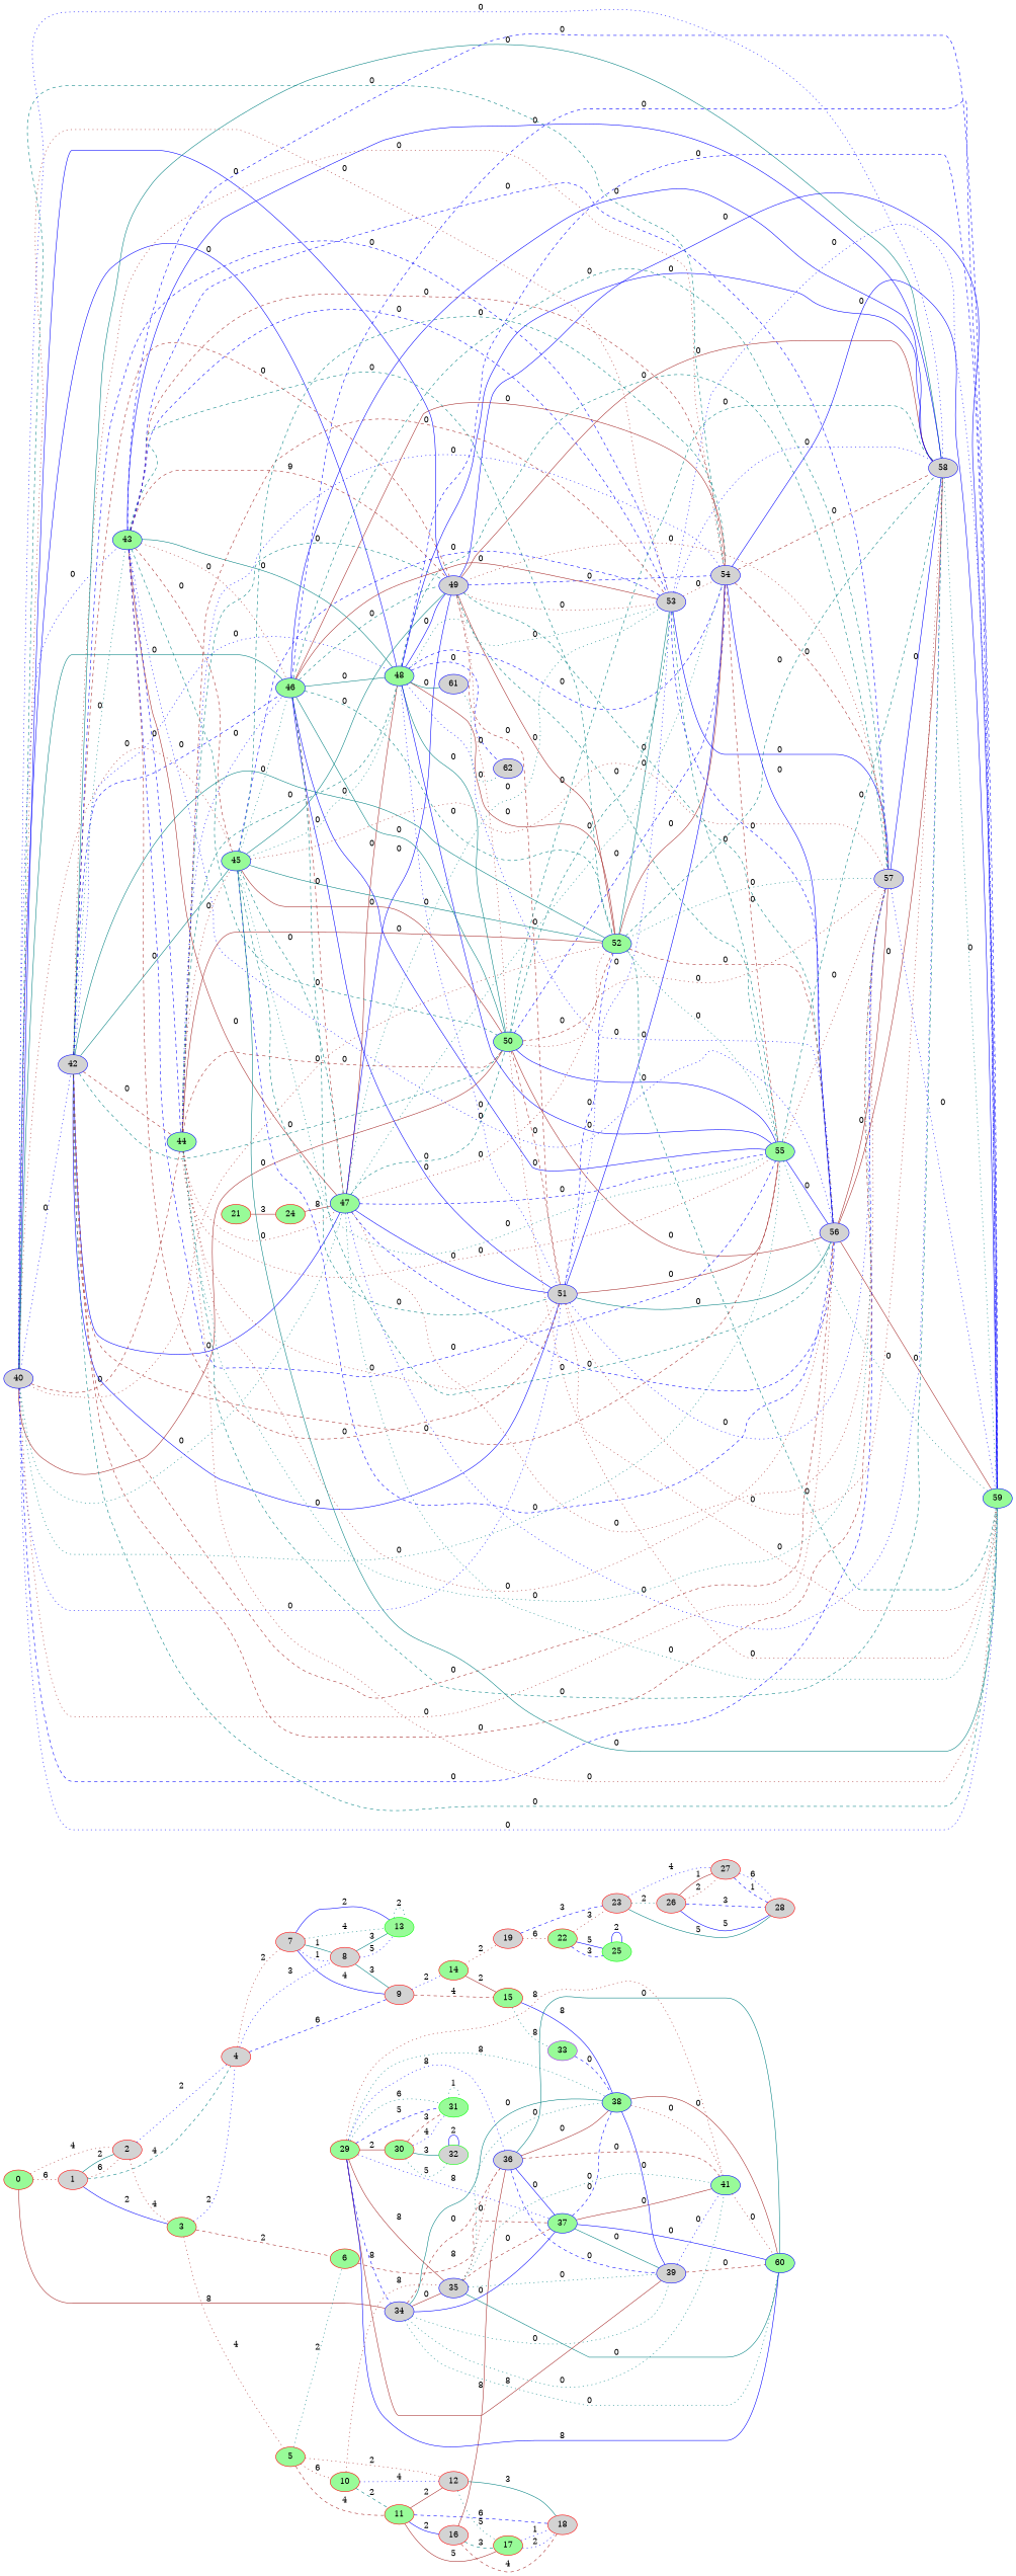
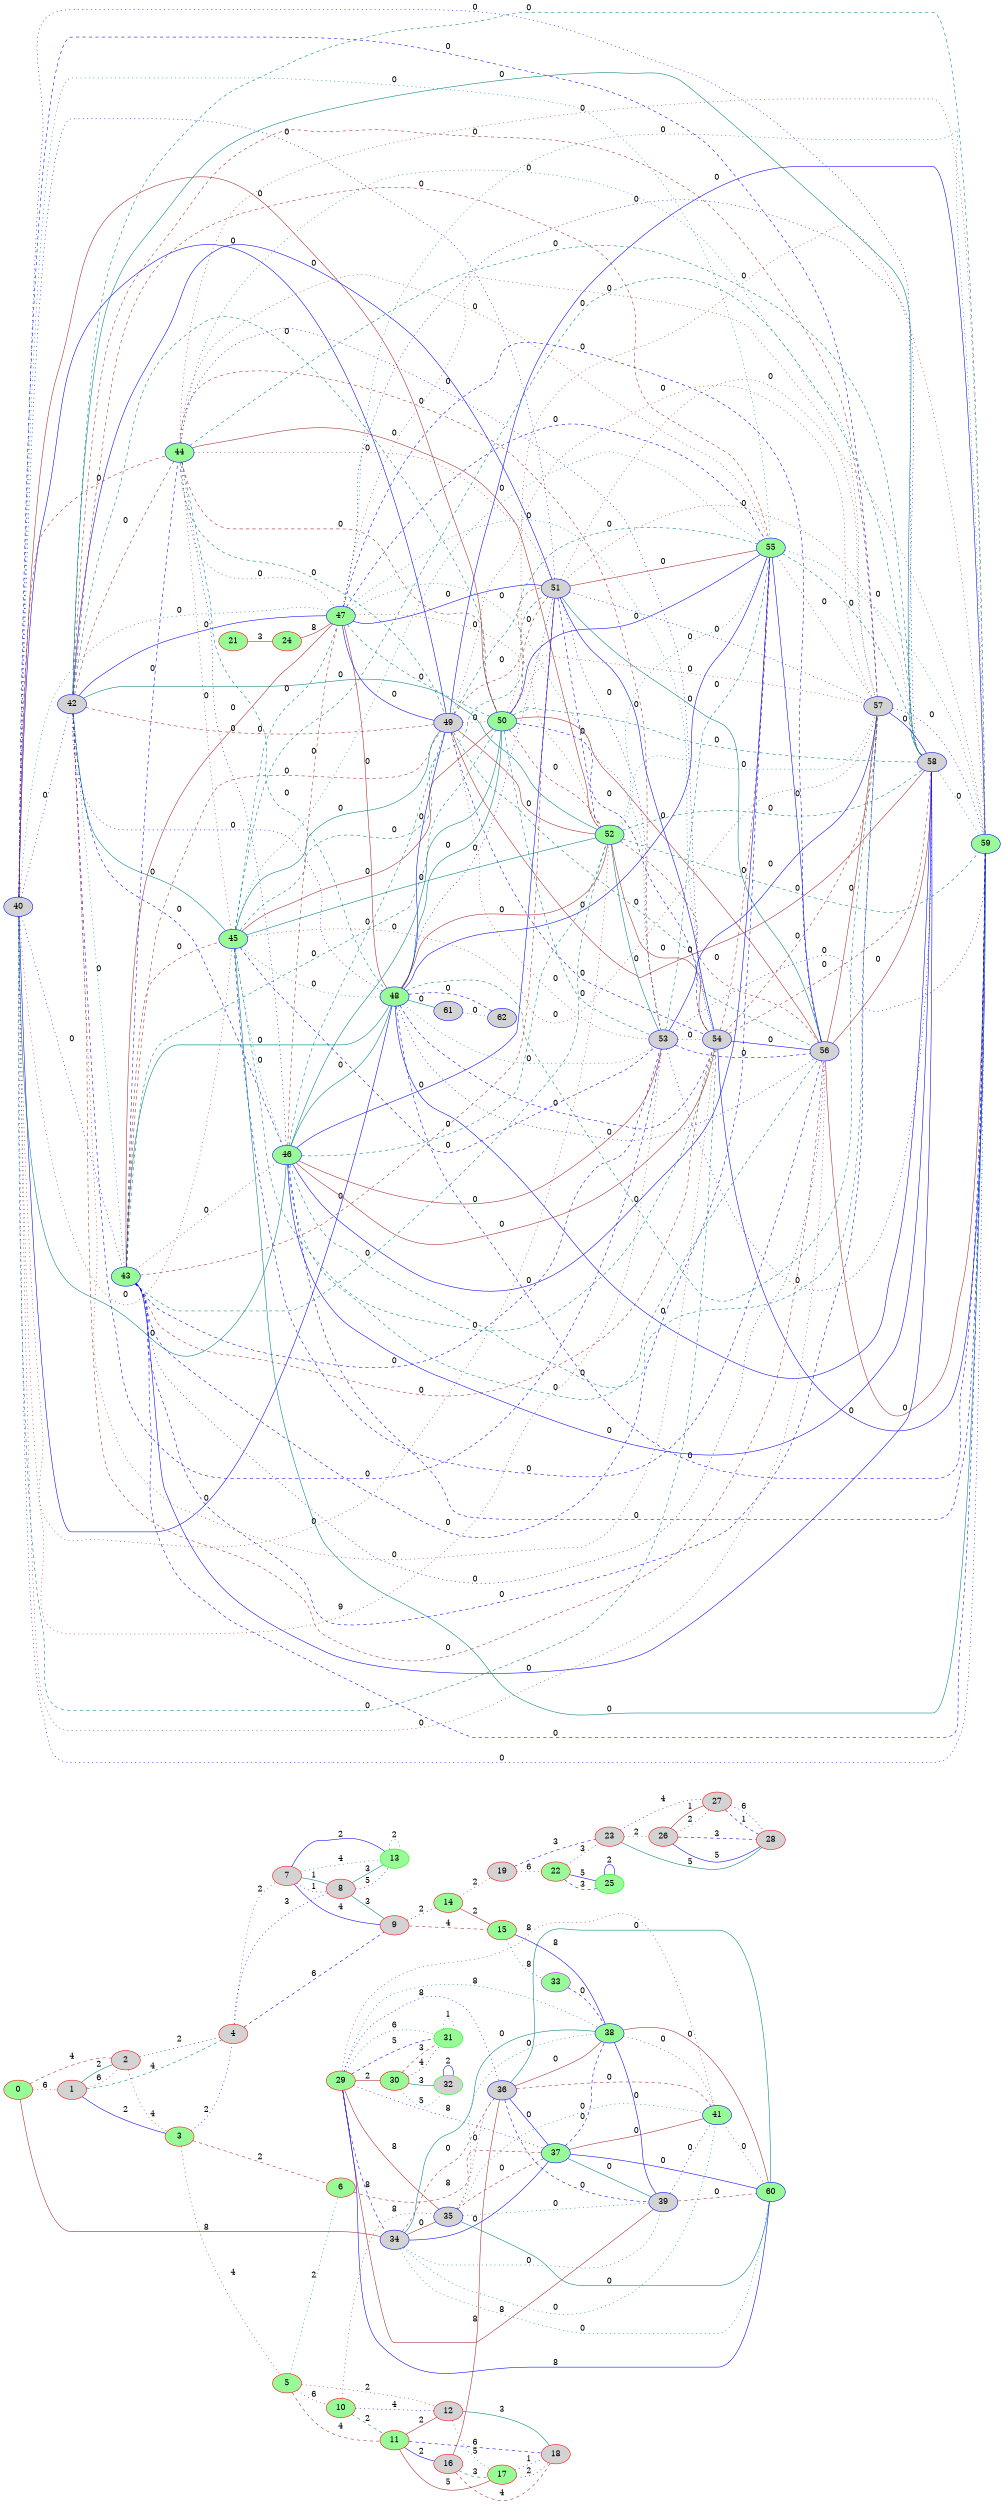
  graph {
    rankdir=LR
    node [color=blue fillcolor=palegreen style=filled weight=3]
    edge [color=brown style=dotted]
    1 [color=red fillcolor=lightgrey weight=1]
    0 [color=red weight=1]
    2 [color=red fillcolor=lightgrey weight=1]
    34 [fillcolor=lightgrey]
    3 [color=red weight=1]
    4 [color=red fillcolor=lightgrey weight=1]
    37
    35 [fillcolor=lightgrey]
    38
    36 [fillcolor=lightgrey]
    39 [fillcolor=lightgrey]
    41
    60
    5 [color=red weight=1]
    6 [color=red weight=1]
    7 [color=red fillcolor=lightgrey weight=1]
    8 [color=red fillcolor=lightgrey weight=1]
    9 [color=red fillcolor=lightgrey weight=1]
    10 [color=red weight=1]
    11 [color=red weight=1]
    12 [color=red fillcolor=lightgrey weight=1]
    13 [color=green weight=2]
    14 [color=red weight=1]
    15 [color=red weight=1]
    16 [color=red fillcolor=lightgrey weight=1]
    17 [color=red weight=1]
    18 [color=red fillcolor=lightgrey weight=1]
    19 [color=red fillcolor=lightgrey weight=1]
    33 [color=purple weight=4]
    22 [color=red weight=1]
    23 [color=red fillcolor=lightgrey weight=1]
    25 [color=green weight=2]
    26 [color=red fillcolor=lightgrey weight=1]
    27 [color=red fillcolor=lightgrey weight=1]
    28 [color=red fillcolor=lightgrey weight=1]
    21 [color=red weight=1]
    24 [color=red weight=1]
    47
    48
    49 [fillcolor=lightgrey]
    50
    51 [fillcolor=lightgrey]
    52
    53 [fillcolor=lightgrey]
    54 [fillcolor=lightgrey]
    55
    56 [fillcolor=lightgrey]
    57 [fillcolor=lightgrey]
    58 [fillcolor=lightgrey]
    59
    29 [color=red weight=1]
    30 [color=red weight=1]
    31 [color=green weight=2]
    32 [color=green fillcolor=lightgrey weight=2]
    40 [fillcolor=lightgrey]
    42 [fillcolor=lightgrey]
    43
    44
    45
    46
    61 [fillcolor=lightgrey]
    62 [fillcolor=lightgrey]
    1 -- 2 [color=teal label=2 style=solid]
    1 -- 2 [label=6]
    1 -- 3 [color=blue label=2 style=solid]
    1 -- 4 [color=teal label=4 style=dashed]
    0 -- 1 [label=6]
-   0 -- 2 [label=4]
+   0 -- 2 [label=4 style=dashed]
    0 -- 34 [label=8 style=solid]
    2 -- 3 [label=4]
    2 -- 4 [color=blue label=2]
    34 -- 37 [color=blue label=0 style=solid]
    34 -- 35 [label=0 style=solid]
    34 -- 38 [color=teal label=0 style=solid]
    34 -- 36 [label=0 style=dashed]
    34 -- 39 [color=teal label=0]
    34 -- 41 [color=teal label=0]
    34 -- 60 [color=teal label=0]
    3 -- 4 [color=blue label=2]
    3 -- 5 [label=4]
    3 -- 6 [label=2 style=dashed]
    4 -- 7 [label=2]
    4 -- 8 [color=blue label=3]
    4 -- 9 [color=blue label=6 style=dashed]
    37 -- 38 [color=blue label=0 style=dashed]
    37 -- 39 [color=teal label=0 style=solid]
    37 -- 41 [label=0 style=solid]
    37 -- 60 [color=blue label=0 style=solid]
    35 -- 37 [label=0 style=dashed]
    35 -- 38 [color=teal label=0]
    35 -- 36 [label=0]
    35 -- 39 [color=teal label=0]
    35 -- 41 [color=teal label=0]
    35 -- 60 [color=teal label=0 style=solid]
    38 -- 39 [color=blue label=0 style=solid]
    38 -- 41 [label=0]
    38 -- 60 [label=0 style=solid]
    36 -- 37 [color=blue label=0 style=solid]
    36 -- 38 [label=0 style=solid]
    36 -- 39 [color=blue label=0 style=dashed]
    36 -- 41 [label=0 style=dashed]
    36 -- 60 [color=teal label=0 style=solid]
    39 -- 41 [color=blue label=0]
    39 -- 60 [label=0 style=dashed]
    41 -- 60 [label=0]
    5 -- 6 [color=teal label=2]
    5 -- 10 [label=6]
    5 -- 11 [label=4 style=dashed]
    5 -- 12 [label=2]
    6 -- 37 [label=8 style=dashed]
    7 -- 8 [color=teal label=1 style=solid]
    7 -- 8 [color=blue label=1]
    7 -- 9 [color=blue label=4 style=solid]
    7 -- 13 [color=blue label=2 style=solid]
    7 -- 13 [color=teal label=4]
    8 -- 9 [color=teal label=3 style=solid]
    8 -- 13 [color=teal label=3 style=solid]
    8 -- 13 [color=blue label=5]
    9 -- 14 [color=blue label=2]
    9 -- 15 [label=4 style=dashed]
    10 -- 35 [label=8]
    10 -- 11 [color=teal label=2 style=dashed]
    10 -- 12 [color=blue label=4]
    11 -- 12 [label=2 style=solid]
    11 -- 16 [color=blue label=2 style=solid]
    11 -- 17 [label=5 style=solid]
    11 -- 18 [color=blue label=6 style=dashed]
    12 -- 17 [color=teal label=5]
    12 -- 18 [color=teal label=3 style=solid]
    13 -- 13 [color=teal label=2]
    14 -- 15 [label=2 style=solid]
    14 -- 19 [label=2]
    15 -- 38 [color=blue label=8 style=solid]
    15 -- 33 [color=teal label=8]
    16 -- 36 [label=8 style=solid]
    16 -- 17 [color=teal label=3 style=dashed]
    16 -- 18 [label=4 style=dashed]
    17 -- 18 [color=blue label=1]
    17 -- 18 [color=blue label=2]
    19 -- 22 [label=6]
    19 -- 23 [color=blue label=3 style=dashed]
    33 -- 38 [color=blue label=0 style=dashed]
    22 -- 23 [label=3]
    22 -- 25 [color=blue label=5 style=solid]
    22 -- 25 [color=blue label=3 style=dashed]
    23 -- 26 [color=teal label=2]
    23 -- 27 [color=blue label=4]
    23 -- 28 [color=teal label=5 style=solid]
    25 -- 25 [color=blue label=2 style=solid]
    26 -- 27 [label=1 style=solid]
    26 -- 27 [label=2]
    26 -- 28 [color=blue label=5 style=solid]
    26 -- 28 [color=blue label=3 style=dashed]
    27 -- 28 [color=blue label=6]
    27 -- 28 [color=blue label=1 style=dashed]
    21 -- 24 [label=3 style=solid]
    24 -- 47 [label=8 style=solid]
    47 -- 48 [label=0 style=solid]
    47 -- 49 [color=blue label=0 style=solid]
    47 -- 50 [color=teal label=0 style=dashed]
    47 -- 51 [color=blue label=0 style=solid]
    47 -- 52 [label=0]
    47 -- 53 [color=teal label=0]
    47 -- 54 [color=teal label=0]
    47 -- 55 [color=blue label=0 style=dashed]
    47 -- 56 [color=blue label=0 style=dashed]
    47 -- 57 [label=0]
    47 -- 58 [color=blue label=0]
    47 -- 59 [color=teal label=0]
    48 -- 49 [color=blue label=0 style=solid]
    48 -- 50 [color=teal label=0 style=solid]
    48 -- 51 [color=blue label=0]
    48 -- 52 [label=0 style=solid]
    48 -- 53 [color=teal label=0]
    48 -- 54 [color=blue label=0 style=dashed]
    48 -- 55 [color=blue label=0 style=solid]
    48 -- 56 [color=blue label=0]
    48 -- 57 [color=teal label=0 style=dashed]
    48 -- 58 [color=blue label=0 style=solid]
    48 -- 59 [color=blue label=0 style=dashed]
    48 -- 61 [color=teal label=0 style=solid]
    48 -- 62 [color=blue label=0 style=dashed]
    49 -- 50 [label=0]
    49 -- 51 [label=0 style=dashed]
    49 -- 52 [label=0 style=solid]
    49 -- 53 [label=0]
    49 -- 54 [color=blue label=0 style=dashed]
    49 -- 55 [color=teal label=0 style=dashed]
    49 -- 56 [color=teal label=0 style=dashed]
    49 -- 57 [label=0]
    49 -- 58 [label=0 style=solid]
    49 -- 59 [color=blue label=0 style=solid]
    50 -- 51 [label=0 style=dashed]
    50 -- 52 [label=0 style=dashed]
    50 -- 53 [color=teal label=0 style=dashed]
    50 -- 54 [color=blue label=0 style=dashed]
    50 -- 55 [color=blue label=0 style=solid]
    50 -- 56 [label=0 style=solid]
    50 -- 57 [label=0]
    50 -- 58 [color=teal label=0 style=dashed]
    50 -- 59 [label=0]
    51 -- 52 [color=blue label=0 style=dashed]
    51 -- 53 [color=blue label=0]
    51 -- 54 [color=blue label=0 style=solid]
    51 -- 55 [label=0 style=solid]
    51 -- 56 [color=teal label=0 style=solid]
    51 -- 57 [color=blue label=0]
    51 -- 58 [label=0]
    51 -- 59 [label=0]
    52 -- 53 [color=teal label=0 style=solid]
    52 -- 54 [label=0 style=solid]
    52 -- 55 [color=teal label=0]
    52 -- 56 [label=0 style=dashed]
    52 -- 57 [color=teal label=0]
    52 -- 58 [color=teal label=0 style=dashed]
    52 -- 59 [color=teal label=0 style=dashed]
    53 -- 54 [label=0]
    53 -- 55 [color=teal label=0 style=dashed]
    53 -- 56 [color=blue label=0 style=dashed]
    53 -- 57 [color=blue label=0 style=solid]
    53 -- 58 [color=blue label=0]
    53 -- 59 [color=blue label=0]
    54 -- 55 [label=0 style=dashed]
    54 -- 56 [color=blue label=0 style=solid]
    54 -- 57 [label=0 style=dashed]
    54 -- 58 [label=0 style=dashed]
    54 -- 59 [color=blue label=0 style=solid]
    55 -- 56 [color=blue label=0 style=solid]
    55 -- 57 [label=0]
    55 -- 58 [color=teal label=0 style=dashed]
    55 -- 59 [color=teal label=0]
    56 -- 57 [label=0 style=solid]
    56 -- 58 [label=0 style=solid]
    56 -- 59 [label=0 style=solid]
    57 -- 58 [color=blue label=0 style=solid]
    57 -- 59 [color=blue label=0]
    58 -- 59 [color=teal label=0]
    29 -- 34 [color=blue label=8 style=dashed]
    29 -- 37 [color=blue label=8]
    29 -- 35 [label=8 style=solid]
    29 -- 38 [color=teal label=8]
    29 -- 36 [color=blue label=8]
    29 -- 39 [label=8 style=solid]
    29 -- 41 [label=8]
    29 -- 60 [color=blue label=8 style=solid]
    29 -- 30 [label=2 style=solid]
    29 -- 31 [color=blue label=5 style=dashed]
    29 -- 31 [color=teal label=6]
    30 -- 31 [label=3 style=dashed]
    30 -- 31 [color=blue label=4]
    30 -- 32 [color=teal label=5]
    30 -- 32 [color=teal label=3 style=solid]
    31 -- 31 [color=teal label=1]
    32 -- 32 [color=blue label=2 style=solid]
    40 -- 47 [color=teal label=0]
    40 -- 48 [color=blue label=0 style=solid]
    40 -- 49 [color=blue label=0 style=solid]
    40 -- 50 [label=0 style=solid]
    40 -- 51 [color=blue label=0]
    40 -- 52 [label=0]
-   40 -- 53 [label=0]
+   40 -- 53 [label=9]
    40 -- 54 [color=teal label=0 style=dashed]
    40 -- 55 [color=teal label=0]
    40 -- 56 [label=0]
    40 -- 57 [color=blue label=0 style=dashed]
    40 -- 58 [color=blue label=0]
    40 -- 59 [color=blue label=0]
    40 -- 42 [color=blue label=0]
    40 -- 43 [color=blue label=0]
    40 -- 44 [label=0 style=dashed]
    40 -- 45 [label=0]
    40 -- 46 [color=teal label=0 style=solid]
    42 -- 47 [color=blue label=0 style=solid]
    42 -- 48 [color=blue label=0]
    42 -- 49 [label=0 style=dashed]
    42 -- 50 [color=teal label=0 style=dashed]
    42 -- 51 [color=blue label=0 style=solid]
    42 -- 52 [color=teal label=0 style=solid]
    42 -- 53 [color=blue label=0 style=dashed]
    42 -- 54 [label=0]
    42 -- 55 [label=0 style=dashed]
    42 -- 56 [label=0 style=dashed]
    42 -- 57 [label=0 style=dashed]
    42 -- 58 [color=teal label=0 style=solid]
    42 -- 59 [color=teal label=0 style=dashed]
    42 -- 43 [color=teal label=0]
    42 -- 44 [label=0 style=dashed]
    42 -- 45 [color=teal label=0 style=solid]
    42 -- 46 [color=blue label=0 style=dashed]
    43 -- 47 [label=0 style=solid]
    43 -- 48 [color=teal label=0 style=solid]
-   43 -- 49 [label=9 style=dashed]
+   43 -- 49 [label=0 style=dashed]
    43 -- 50 [color=teal label=0 style=dashed]
    43 -- 51 [label=0 style=dashed]
    43 -- 52 [color=teal label=0 style=dashed]
    43 -- 53 [color=blue label=0 style=dashed]
    43 -- 54 [label=0 style=dashed]
    43 -- 55 [color=blue label=0 style=dashed]
    43 -- 56 [color=blue label=0]
    43 -- 57 [color=blue label=0 style=dashed]
    43 -- 58 [color=blue label=0 style=solid]
    43 -- 59 [color=blue label=0 style=dashed]
    43 -- 44 [color=blue label=0 style=dashed]
    43 -- 45 [label=0 style=dashed]
    43 -- 46 [label=0]
    44 -- 47 [label=0]
    44 -- 48 [color=teal label=0 style=dashed]
    44 -- 49 [color=teal label=0 style=dashed]
    44 -- 50 [label=0 style=dashed]
    44 -- 51 [label=0]
    44 -- 52 [label=0 style=solid]
    44 -- 53 [label=0 style=dashed]
    44 -- 54 [color=blue label=0]
    44 -- 55 [label=0]
-   44 -- 56 [label=0]
    44 -- 57 [color=teal label=0]
    44 -- 58 [color=teal label=0 style=dashed]
    44 -- 59 [label=0]
    44 -- 45 [label=0]
    44 -- 46 [color=blue label=0]
    45 -- 47 [color=teal label=0 style=dashed]
    45 -- 48 [color=teal label=0]
    45 -- 49 [color=teal label=0 style=solid]
    45 -- 50 [label=0 style=solid]
    45 -- 51 [color=teal label=0 style=dashed]
    45 -- 52 [color=teal label=0 style=solid]
    45 -- 53 [color=blue label=0 style=dashed]
    45 -- 54 [color=teal label=0 style=dashed]
    45 -- 55 [color=teal label=0]
    45 -- 56 [color=blue label=0 style=dashed]
    45 -- 57 [label=0]
+   45 -- 58 [color=teal label=0 style=dashed]
    45 -- 59 [color=teal label=0 style=solid]
    45 -- 46 [color=teal label=0]
    46 -- 47 [label=0 style=dashed]
    46 -- 48 [color=teal label=0 style=solid]
    46 -- 49 [color=teal label=0 style=dashed]
    46 -- 50 [color=teal label=0 style=solid]
    46 -- 51 [color=blue label=0 style=solid]
    46 -- 52 [color=teal label=0 style=dashed]
    46 -- 53 [label=0 style=solid]
    46 -- 54 [label=0 style=solid]
    46 -- 55 [color=blue label=0 style=solid]
    46 -- 56 [color=teal label=0 style=dashed]
    46 -- 57 [color=teal label=0 style=dashed]
    46 -- 58 [color=blue label=0 style=solid]
    46 -- 59 [color=blue label=0 style=dashed]
    61 -- 62 [color=teal label=0]
  }
